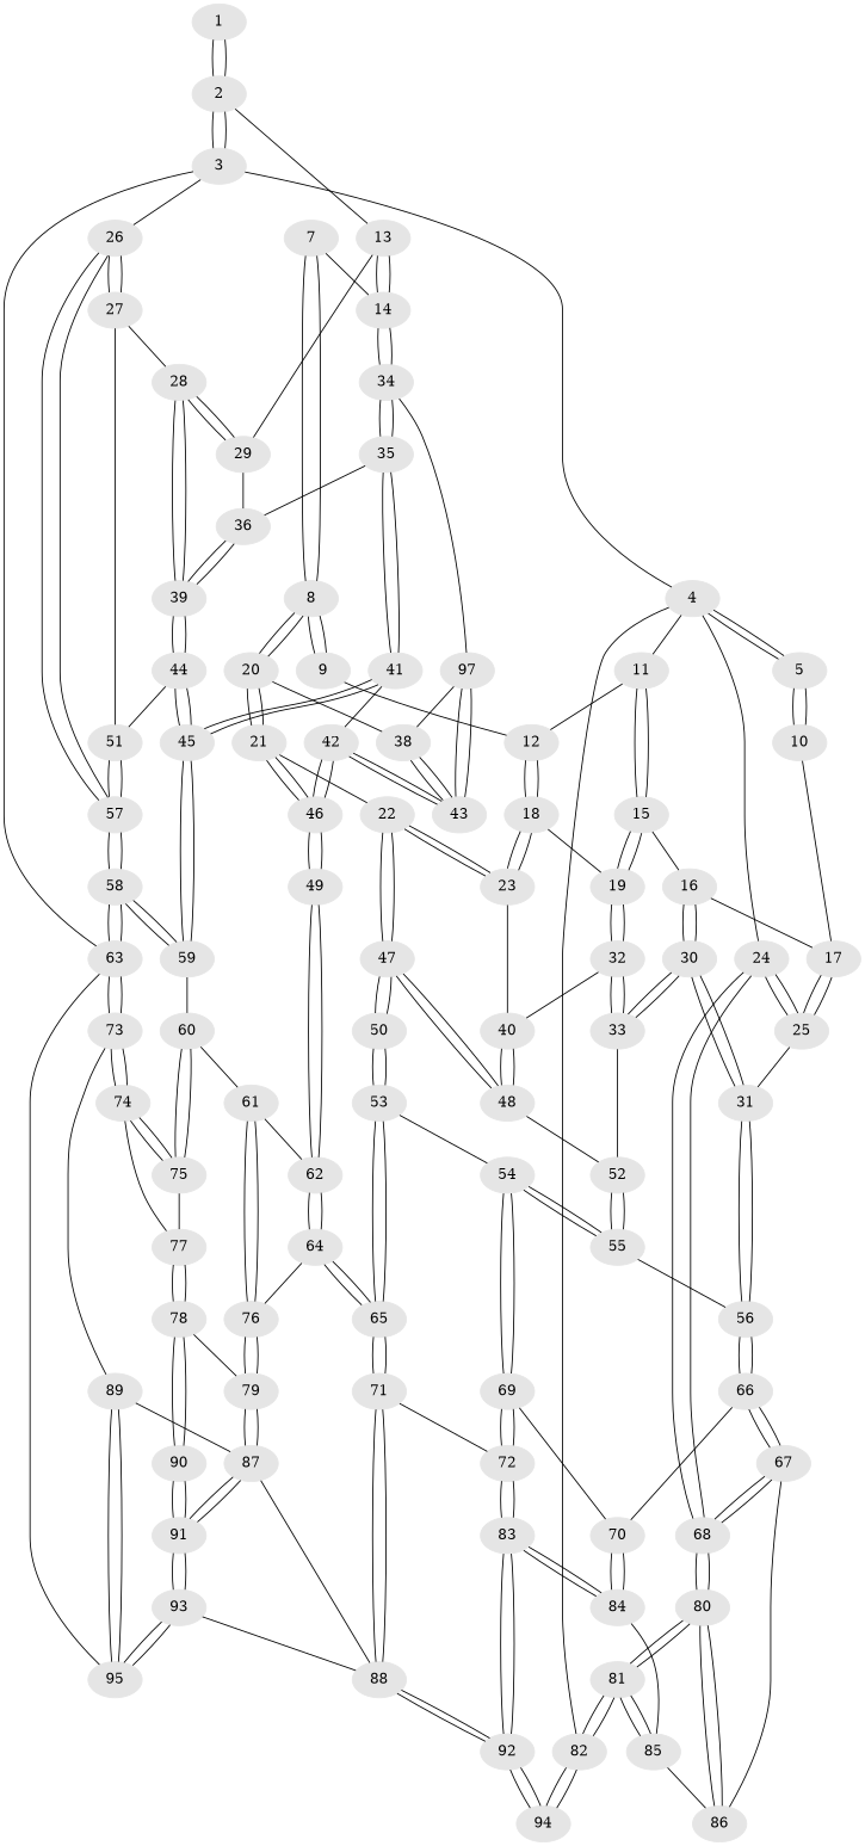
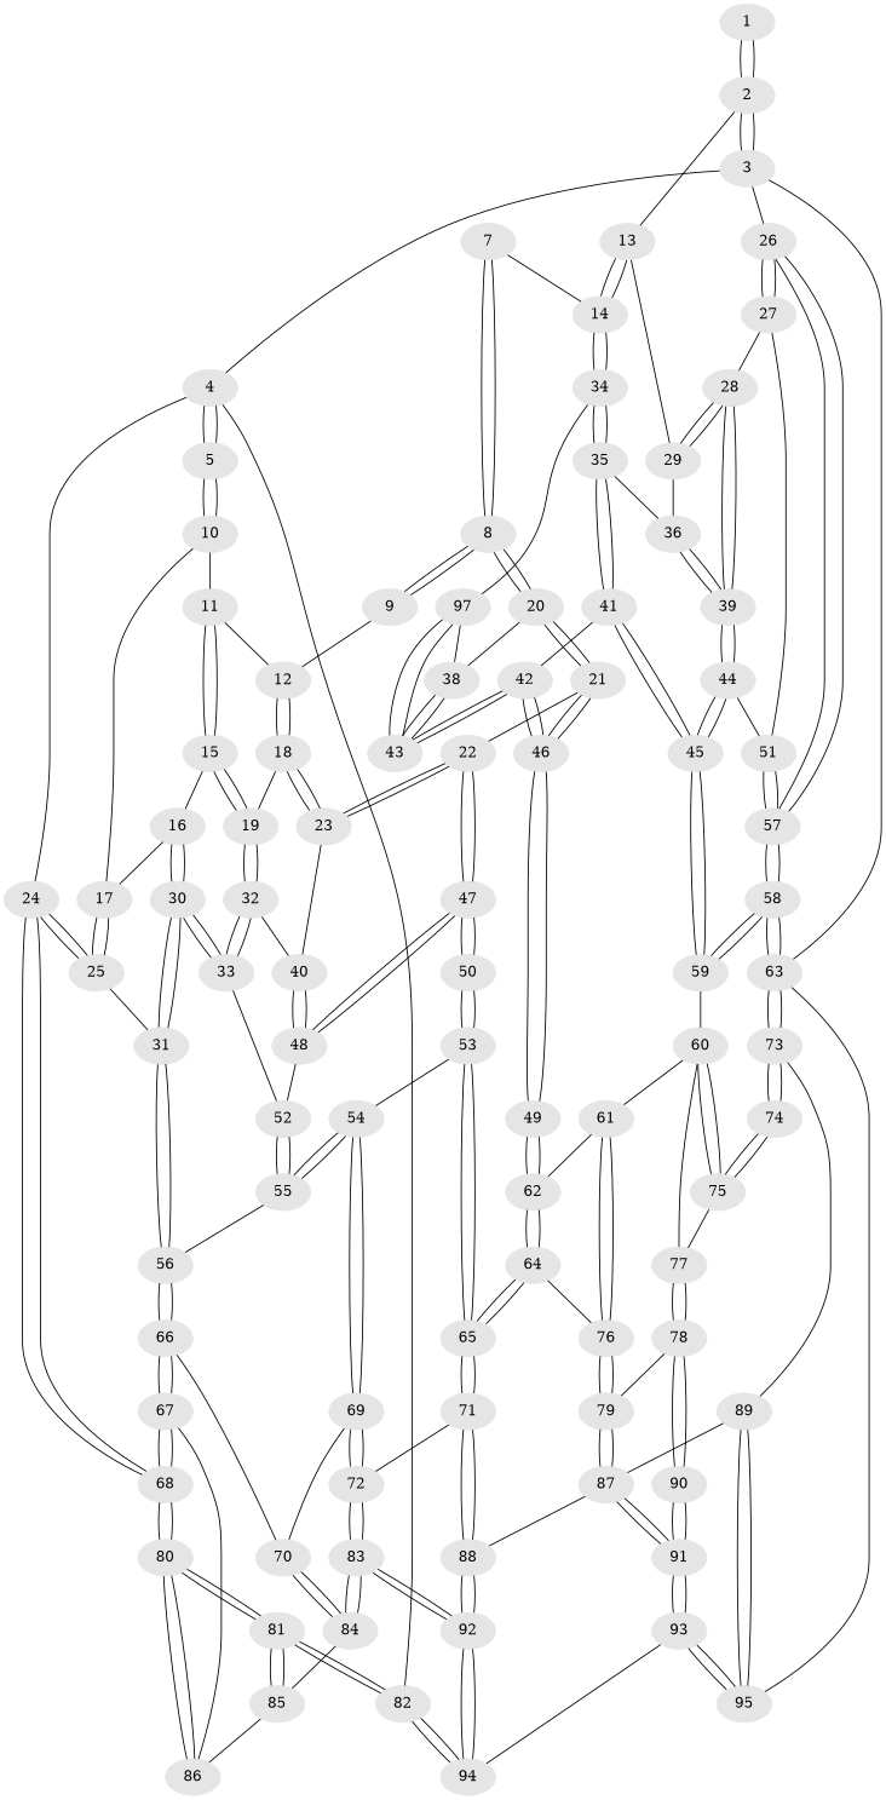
  graph {
    node [color=gray90 style=filled]
    1
    2
    3
    13
    7
    8
    14
    4
    26
    63
    29
    5
    24
    82
    27
    57
    73
    95
    10
    25
    68
    94
    11
    17
    9
    12
    20
    34
    21
    38
    18
    15
    16
    19
    23
    36
    35
    n38 [label=97]
    30
    32
    31
    33
    40
    22
    46
    43
    47
    49
    48
    50
    80
    56
    28
    51
    58
    39
    44
    52
    66
    55
    41
    42
    45
    59
    60
    62
    53
    64
    54
    65
    69
    71
    70
    72
    67
    61
    75
    76
    77
    79
    74
    89
    88
    86
    84
    81
    83
    85
    92
    87
    78
    90
    91
    93
    1 -- 2
    1 -- 2
    2 -- 3
    2 -- 3
    2 -- 13
    3 -- 4
    3 -- 26
    3 -- 63
    13 -- 14
    13 -- 14
    13 -- 29
    7 -- 8
    7 -- 8
    7 -- 14
    8 -- 9
    8 -- 9
    8 -- 20
    8 -- 20
    14 -- 34
    14 -- 34
    4 -- 5
    4 -- 5
    4 -- 24
    4 -- 82
    26 -- 27
    26 -- 27
    26 -- 57
    26 -- 57
    63 -- 73
    63 -- 73
    63 -- 95
    29 -- 36
    5 -- 10
    5 -- 10
    24 -- 25
    24 -- 25
    24 -- 68
    24 -- 68
    82 -- 94
    82 -- 94
    27 -- 28
    27 -- 51
    57 -- 58
    57 -- 58
    73 -- 74
    73 -- 74
    73 -- 89
-   4 -- 11
+   10 -- 11
    10 -- 17
    25 -- 31
    68 -- 80
    68 -- 80
    11 -- 12
    11 -- 15
    11 -- 15
    17 -- 25
    17 -- 25
    9 -- 12
    12 -- 18
    12 -- 18
    20 -- 21
    20 -- 21
    20 -- 38
    34 -- 35
    34 -- 35
    34 -- n38
    21 -- 22
    21 -- 46
    21 -- 46
    38 -- 43
    38 -- 43
    18 -- 19
    18 -- 23
    18 -- 23
    15 -- 16
    15 -- 19
    15 -- 19
    16 -- 17
    16 -- 30
    16 -- 30
    19 -- 32
    19 -- 32
    23 -- 40
    36 -- 39
    36 -- 39
    35 -- 36
    35 -- 41
    35 -- 41
    n38 -- 38
    n38 -- 43
    n38 -- 43
    30 -- 31
    30 -- 31
    30 -- 33
    30 -- 33
    32 -- 33
    32 -- 33
    32 -- 40
    31 -- 56
    31 -- 56
    33 -- 52
    40 -- 48
    40 -- 48
    22 -- 23
    22 -- 23
    22 -- 47
    22 -- 47
    46 -- 49
    46 -- 49
    47 -- 48
    47 -- 48
    47 -- 50
    47 -- 50
    49 -- 62
    49 -- 62
    48 -- 52
    50 -- 53
    50 -- 53
    80 -- 86
    80 -- 86
    80 -- 81
    80 -- 81
    56 -- 66
    56 -- 66
    28 -- 29
    28 -- 29
    28 -- 39
    28 -- 39
    51 -- 57
    51 -- 57
    58 -- 63
    58 -- 63
    58 -- 59
    58 -- 59
    39 -- 44
    39 -- 44
    44 -- 51
    44 -- 45
    44 -- 45
    52 -- 55
    52 -- 55
    66 -- 70
    66 -- 67
    66 -- 67
    55 -- 56
    41 -- 42
    41 -- 45
    41 -- 45
    42 -- 46
    42 -- 46
    42 -- 43
    42 -- 43
    45 -- 59
    45 -- 59
    59 -- 60
    60 -- 61
    60 -- 75
    60 -- 75
    62 -- 64
    62 -- 64
    53 -- 54
    53 -- 65
    53 -- 65
    64 -- 65
    64 -- 65
    64 -- 76
    54 -- 55
    54 -- 55
    54 -- 69
    54 -- 69
    65 -- 71
    65 -- 71
    69 -- 70
    69 -- 72
    69 -- 72
    71 -- 72
    71 -- 88
    71 -- 88
    70 -- 84
    70 -- 84
    72 -- 83
    72 -- 83
    67 -- 68
    67 -- 68
    67 -- 86
    61 -- 62
    61 -- 76
    61 -- 76
    75 -- 77
    76 -- 79
    76 -- 79
    77 -- 78
    77 -- 78
    79 -- 87
    79 -- 87
    74 -- 75
    74 -- 75
-   74 -- 77
+   60 -- 77
    89 -- 95
    89 -- 95
    89 -- 87
    88 -- 92
    88 -- 92
    84 -- 85
    81 -- 82
    81 -- 82
    81 -- 85
    81 -- 85
    83 -- 84
    83 -- 84
    83 -- 92
    83 -- 92
    85 -- 86
    92 -- 94
    92 -- 94
    87 -- 88
    87 -- 91
    87 -- 91
    78 -- 79
    78 -- 90
    78 -- 90
    90 -- 91
    90 -- 91
    91 -- 93
    91 -- 93
    93 -- 95
    93 -- 95
-   93 -- 88
+   93 -- 94
  }
